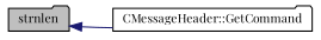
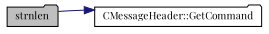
  digraph {
    rankdir=LR
    fontname="Playfair Display"
    node [color=black fontname="Playfair Display" fontsize=10 shape=folder style=filled]
    n1 [fillcolor=grey75 fontcolor=black height=0.2 label=strnlen width=0.4]
    n2 [fillcolor=white height=0.2 label="CMessageHeader::GetCommand" width=0.4]
-   n1 -> n2 [color=midnightblue dir=back fontname="Playfair Display" fontsize=10 labelfontname=Helvetica labelfontsize=10 style=solid]
+   n2 -> n1 [color=midnightblue dir=back fontname="Playfair Display" fontsize=10 labelfontname=Helvetica labelfontsize=10 style=solid]
  }
